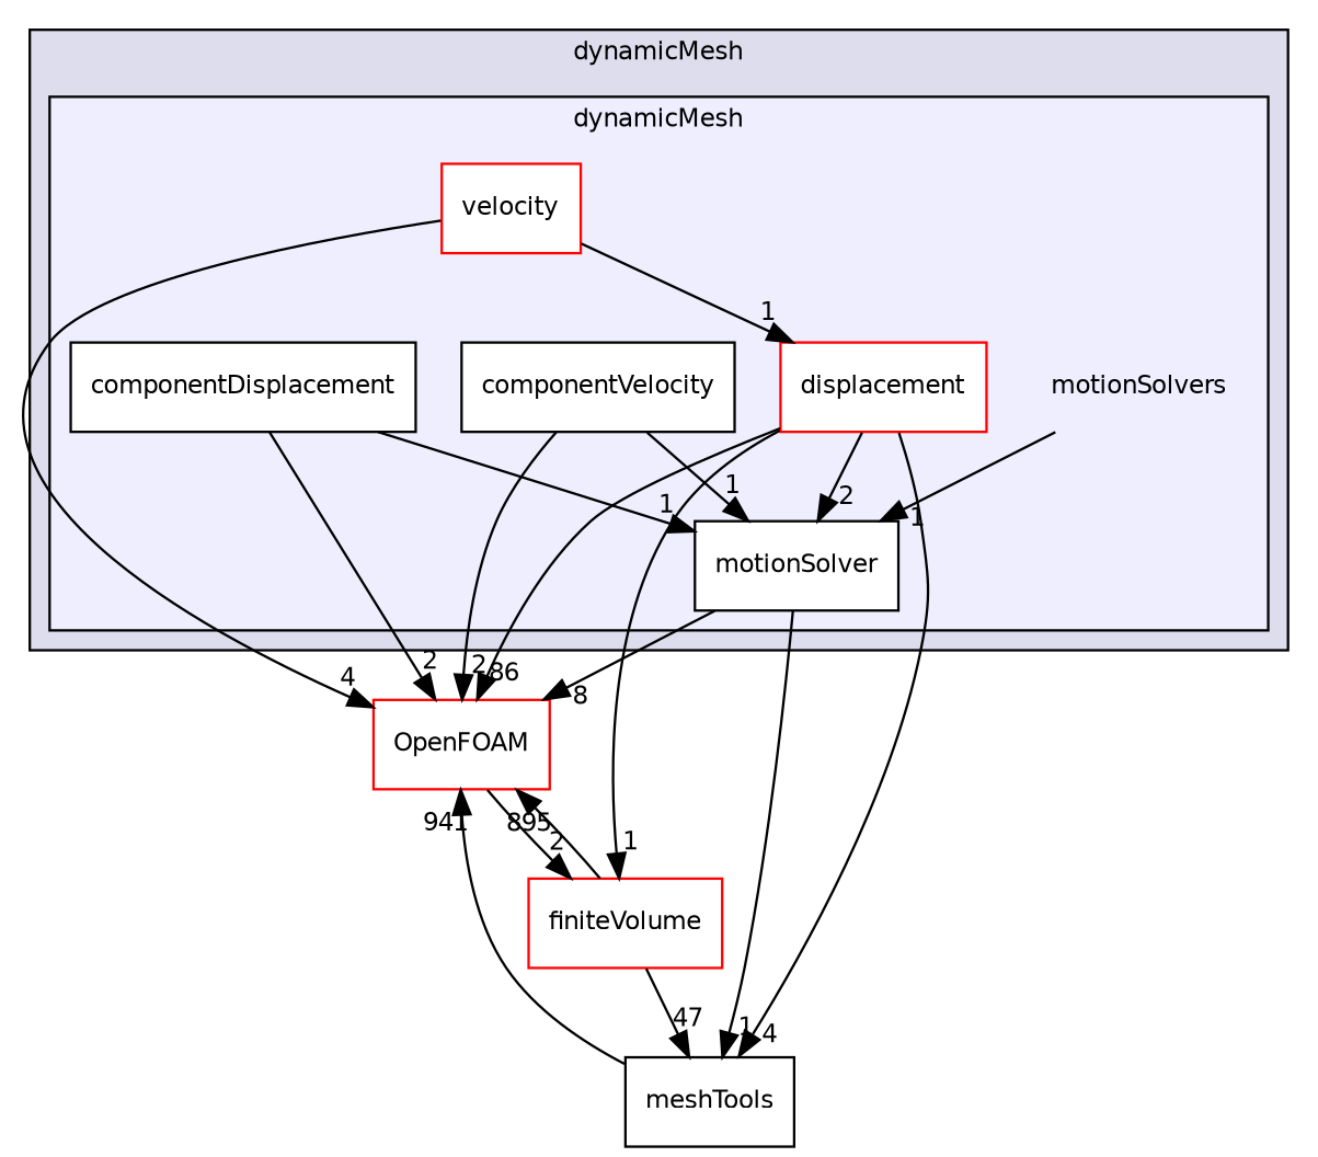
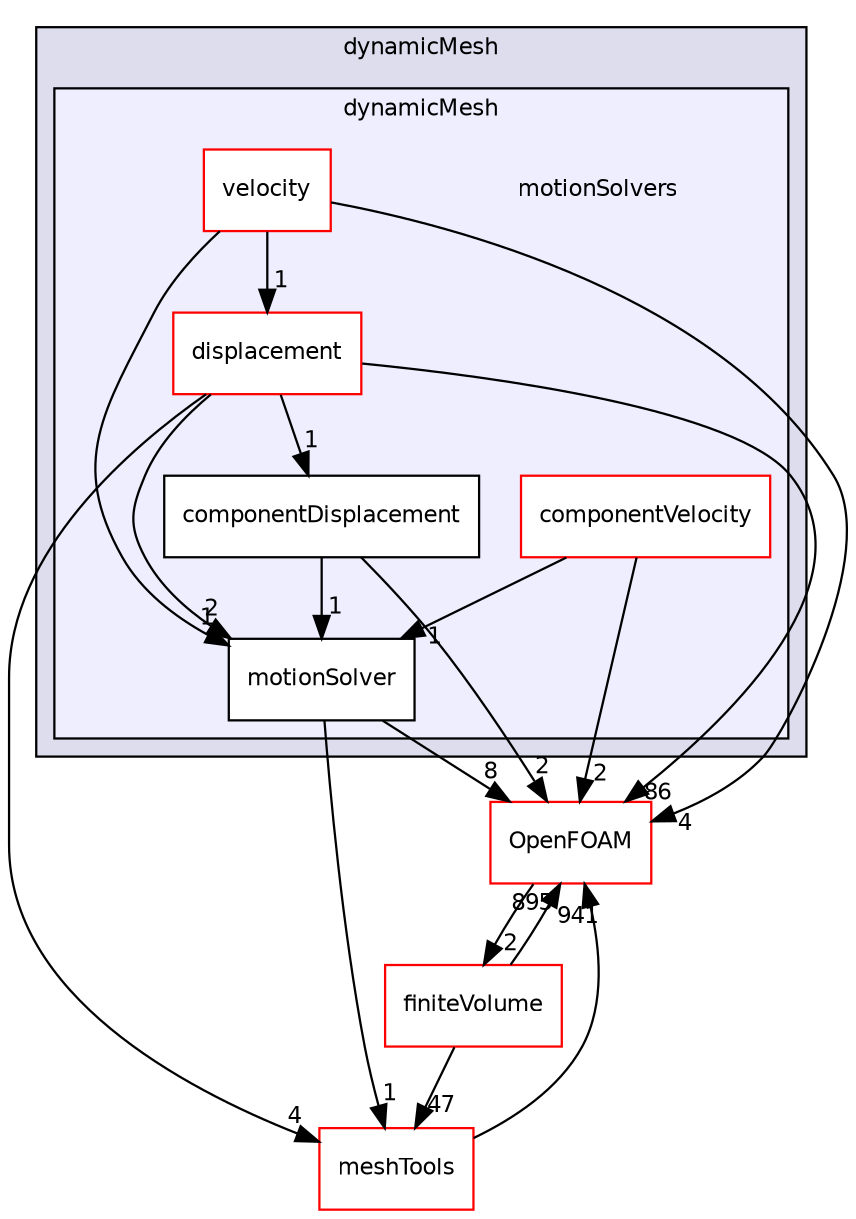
  digraph {
    compound=true
    node [fontname=Helvetica fontsize=10 shape=box color=red fillcolor=white style=filled]
    edge [headlabel=1 labeldistance=1.5 labelfontname=Helvetica labelfontsize=10]
    n1 [label=motionSolvers shape=plaintext color="" fillcolor="" style=""]
    n2 [color=black label=componentDisplacement]
-   n3 [color=black label=componentVelocity]
+   n3 [label=componentVelocity]
    n4 [label=displacement]
    n5 [color=black label=motionSolver]
    n6 [label=velocity]
    n7 [label=OpenFOAM fillcolor="" style=""]
    n8 [label=finiteVolume fillcolor="" style=""]
-   n9 [color=black label=meshTools fillcolor="" style=""]
+   n9 [label=meshTools fillcolor="" style=""]
    subgraph cluster_1 {
      bgcolor="#ddddee"
      fontname=Helvetica
      fontsize=10
      label=dynamicMesh
      pencolor=black
      subgraph cluster_2 {
        bgcolor="#eeeeff"
        fontname=Helvetica
        fontsize=10
        pencolor=black
        n1
        n2
        n3
        n4
        n5
        n6
      }
    }
    n2 -> n5
    n2 -> n7 [headlabel=2]
    n3 -> n5
    n3 -> n7 [headlabel=2]
    n4 -> n5 [headlabel=2]
    n4 -> n7 [headlabel=86]
-   n4 -> n8
+   n4 -> n2
    n4 -> n9 [headlabel=4]
    n5 -> n7 [headlabel=8]
    n5 -> n9
    n6 -> n4
-   n1 -> n5
+   n6 -> n5
    n6 -> n7 [headlabel=4]
    n7 -> n8 [headlabel=2]
    n8 -> n7 [headlabel=895]
    n8 -> n9 [headlabel=47]
    n9 -> n7 [headlabel=941]
  }
